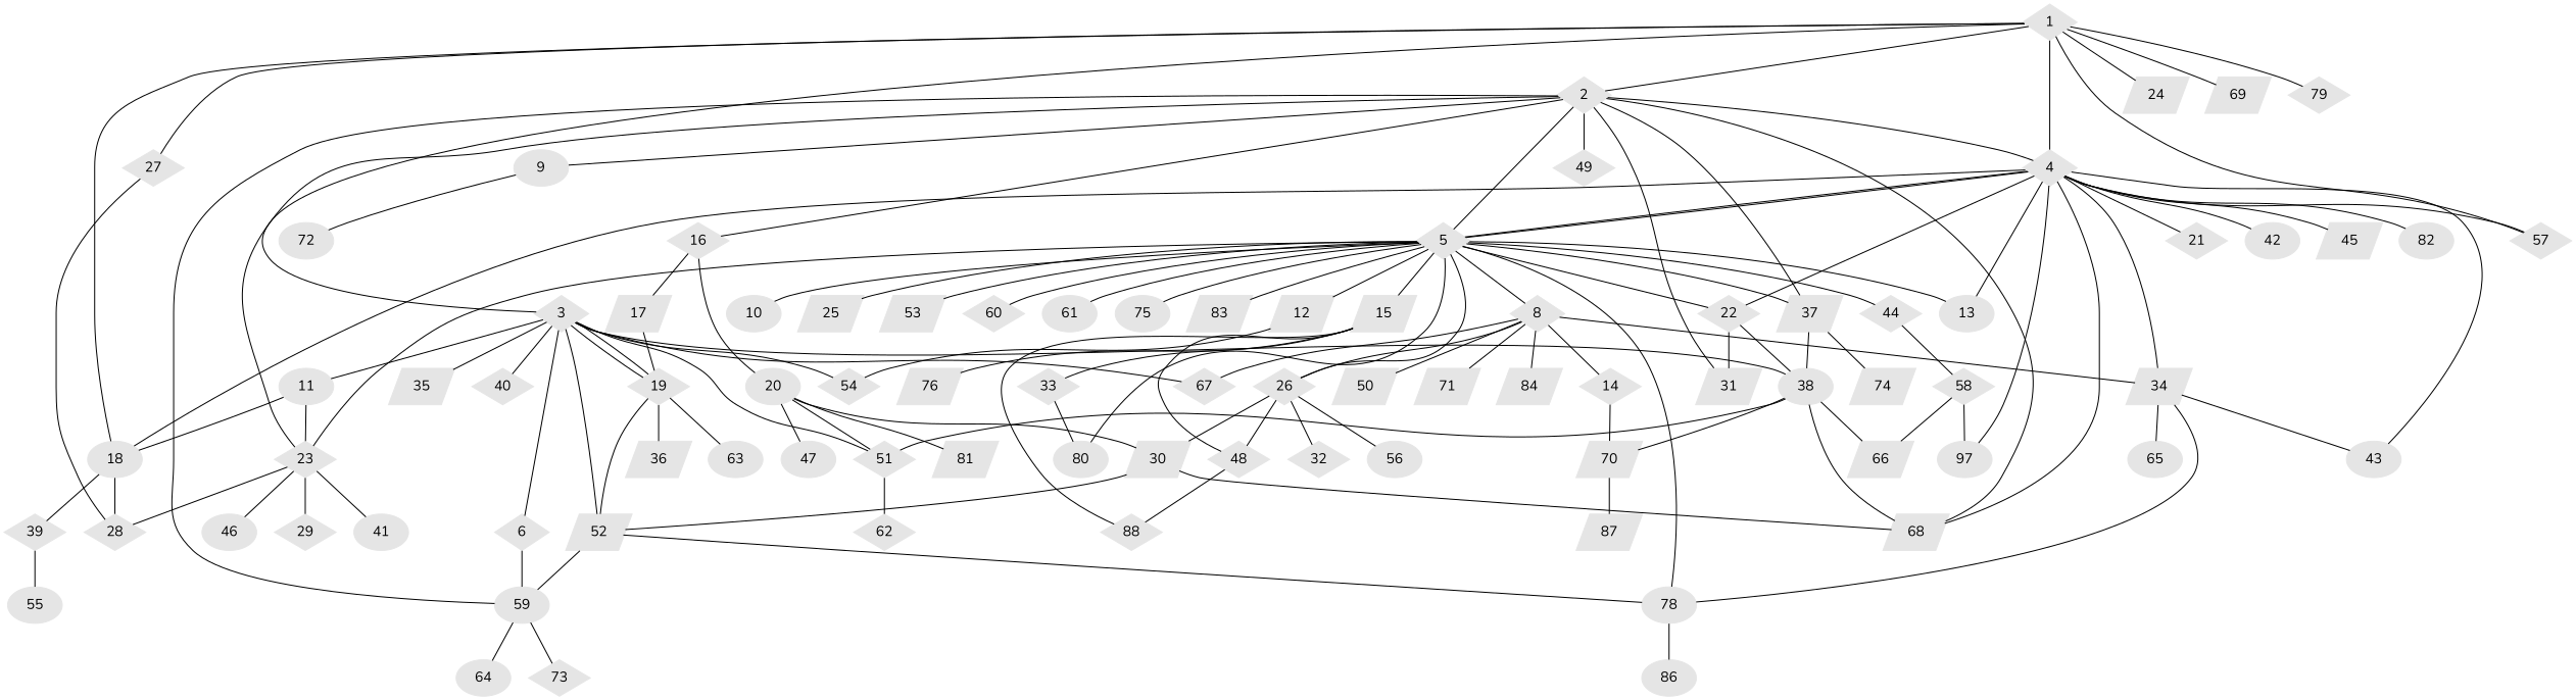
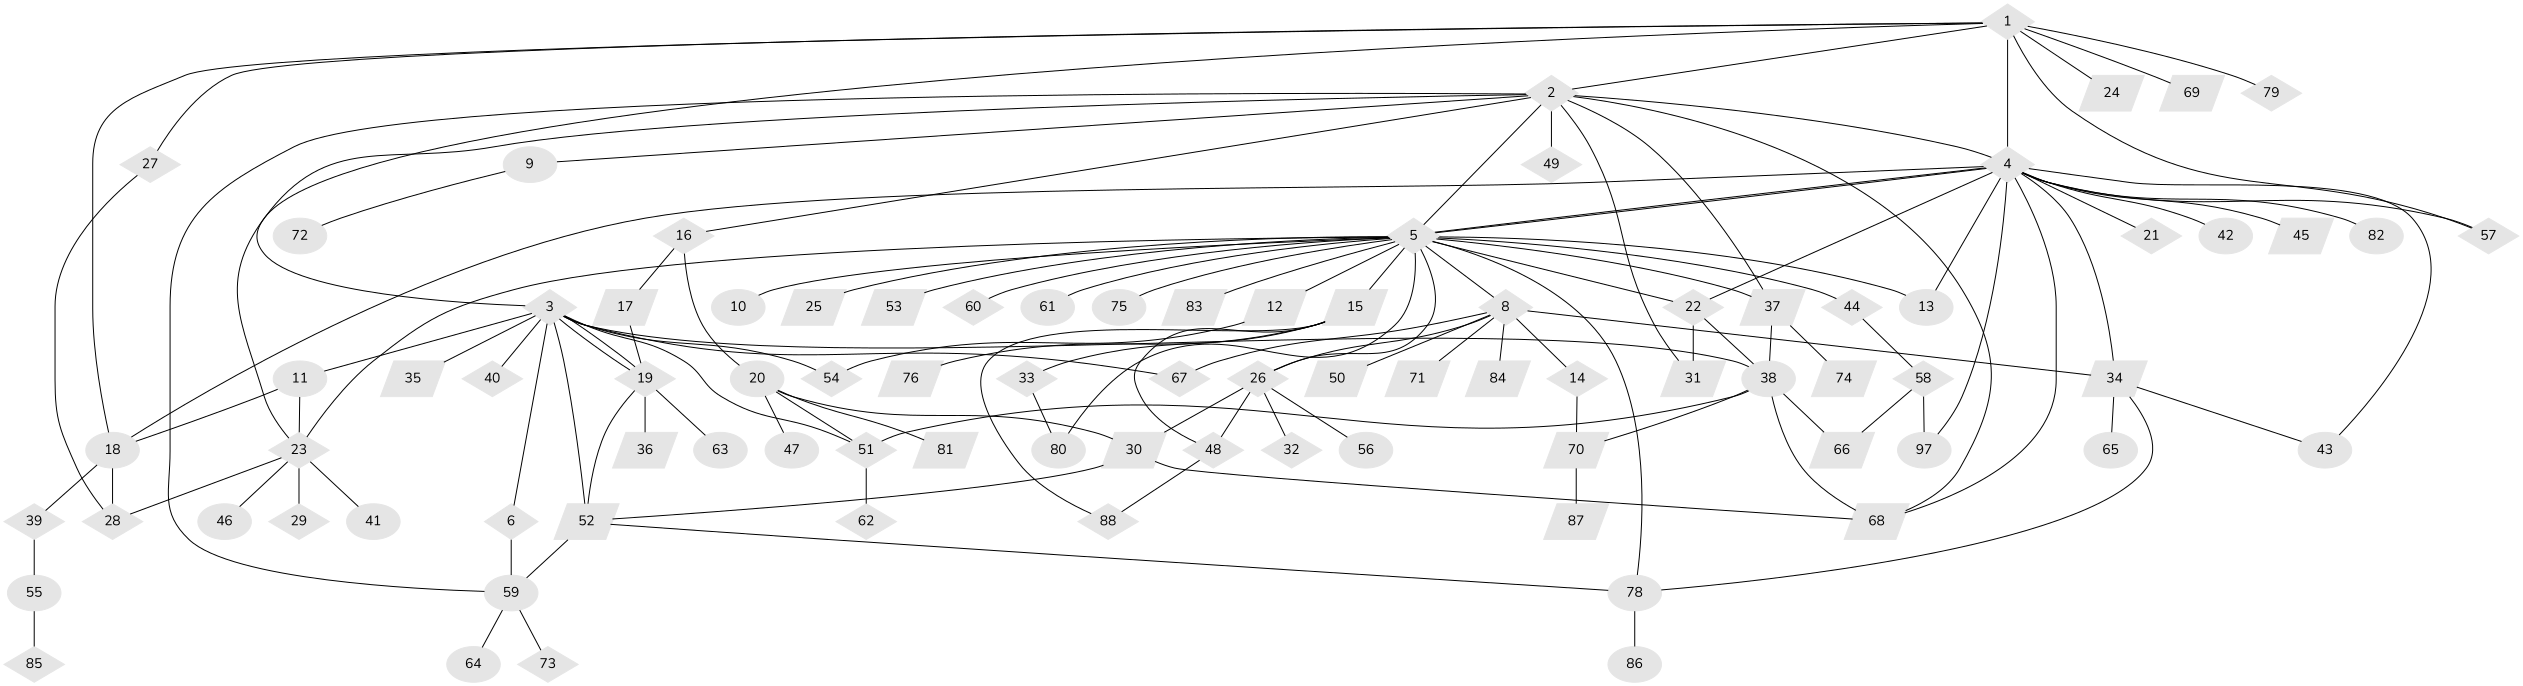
  graph {
    fontname=Nunito
    node [color=gray90 fontname=Nunito shape=diamond style=filled]
    edge [fontname=Nunito]
    1
    2
    3
    4
    18 [shape=ellipse]
    24 [shape=parallelogram]
    27
    57
    69 [shape=parallelogram]
    79
    5
    9 [shape=ellipse]
    16
    23
    31 [shape=parallelogram]
    37 [shape=parallelogram]
    49
    59 [shape=ellipse]
    68 [shape=parallelogram]
    6
    11 [shape=ellipse]
    19
    35 [shape=parallelogram]
    38 [shape=ellipse]
    40
    51
    52 [shape=parallelogram]
    54
    67
    13 [shape=ellipse]
    21
    22
    34 [shape=parallelogram]
    42 [shape=ellipse]
    43 [shape=ellipse]
    45 [shape=parallelogram]
    n37 [label=97 shape=ellipse]
    82 [shape=ellipse]
    28
    39
    8
    10 [shape=ellipse]
    12 [shape=parallelogram]
    15 [shape=parallelogram]
    25 [shape=parallelogram]
    26
    44
    53 [shape=parallelogram]
    60
    61 [shape=ellipse]
    75 [shape=ellipse]
    78 [shape=ellipse]
    80 [shape=ellipse]
    83 [shape=parallelogram]
    72 [shape=ellipse]
    17 [shape=parallelogram]
    20 [shape=ellipse]
    29
    41 [shape=ellipse]
    46 [shape=ellipse]
    74 [shape=parallelogram]
    64 [shape=ellipse]
    73
    36 [shape=parallelogram]
    63 [shape=ellipse]
    70 [shape=parallelogram]
    66 [shape=parallelogram]
    62
    65 [shape=ellipse]
    14
    50 [shape=parallelogram]
    71 [shape=parallelogram]
    84 [shape=parallelogram]
    33
    48
    76 [shape=parallelogram]
    88
    30 [shape=parallelogram]
    32
    56 [shape=ellipse]
    58
    86 [shape=ellipse]
    87 [shape=parallelogram]
    47 [shape=ellipse]
    81 [shape=parallelogram]
    55 [shape=ellipse]
+   85
    1 -- 2
    1 -- 3
    1 -- 4
    1 -- 18
    1 -- 24
    1 -- 27
    1 -- 57
    1 -- 69
    1 -- 79
    2 -- 4
    2 -- 5
    2 -- 9
    2 -- 16
    2 -- 23
    2 -- 31
    2 -- 37
    2 -- 49
    2 -- 59
    2 -- 68
    3 -- 6
    3 -- 11
    3 -- 19
    3 -- 19
    3 -- 35
    3 -- 38
    3 -- 40
    3 -- 51
    3 -- 52
    3 -- 54
    3 -- 67
    4 -- 18
    4 -- 57
    4 -- 5
    4 -- 5
    4 -- 68
    4 -- 13
    4 -- 21
    4 -- 22
    4 -- 34
    4 -- 42
    4 -- 43
    4 -- 45
    4 -- n37
    4 -- 82
    18 -- 28
    18 -- 39
    27 -- 28
    5 -- 23
    5 -- 37
    5 -- 13
    5 -- 22
    5 -- 8
    5 -- 10
    5 -- 12
    5 -- 15
    5 -- 25
    5 -- 26
    5 -- 44
    5 -- 53
    5 -- 60
    5 -- 61
    5 -- 75
    5 -- 78
    5 -- 80
    5 -- 83
    9 -- 72
    16 -- 17
    16 -- 20
    23 -- 28
    23 -- 29
    23 -- 41
    23 -- 46
    37 -- 38
    37 -- 74
    59 -- 64
    59 -- 73
    6 -- 59
    11 -- 18
    11 -- 23
    19 -- 52
    19 -- 36
    19 -- 63
    38 -- 68
    38 -- 51
    38 -- 70
    38 -- 66
    51 -- 62
    52 -- 59
    52 -- 78
    22 -- 31
    22 -- 38
    34 -- 43
    34 -- 78
    34 -- 65
    39 -- 55
    8 -- 67
    8 -- 34
    8 -- 26
    8 -- 14
    8 -- 50
    8 -- 71
    8 -- 84
    12 -- 54
    15 -- 33
    15 -- 48
    15 -- 76
    15 -- 88
    26 -- 48
    26 -- 30
    26 -- 32
    26 -- 56
    44 -- 58
    78 -- 86
    17 -- 19
    20 -- 51
    20 -- 30
    20 -- 47
    20 -- 81
    70 -- 87
    14 -- 70
    33 -- 80
    48 -- 88
    30 -- 68
    30 -- 52
    58 -- n37
    58 -- 66
+   55 -- 85
  }
